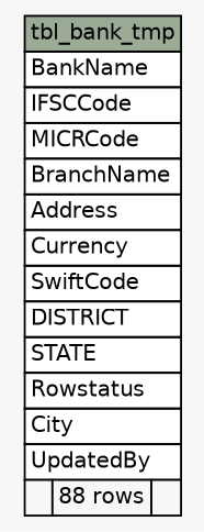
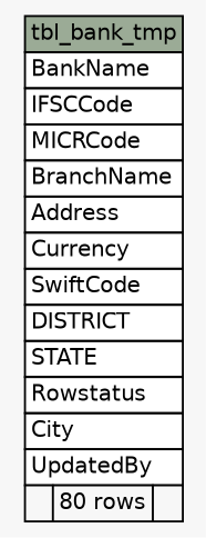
  digraph {
    bgcolor="#f7f7f7"
    fontname=Helvetica
    fontsize=11
    nodesep=0.18
    rankdir=RL
    ranksep=0.46
-   n1 [fontname=Helvetica fontsize=11 label=<     <TABLE BORDER="0" CELLBORDER="1" CELLSPACING="0" BGCOLOR="#ffffff">       <TR><TD COLSPAN="3" BGCOLOR="#9bab96" ALIGN="CENTER">tbl_bank_tmp</TD></TR>       <TR><TD PORT="BankName" COLSPAN="3" ALIGN="LEFT">BankName</TD></TR>       <TR><TD PORT="IFSCCode" COLSPAN="3" ALIGN="LEFT">IFSCCode</TD></TR>       <TR><TD PORT="MICRCode" COLSPAN="3" ALIGN="LEFT">MICRCode</TD></TR>       <TR><TD PORT="BranchName" COLSPAN="3" ALIGN="LEFT">BranchName</TD></TR>       <TR><TD PORT="Address" COLSPAN="3" ALIGN="LEFT">Address</TD></TR>       <TR><TD PORT="Currency" COLSPAN="3" ALIGN="LEFT">Currency</TD></TR>       <TR><TD PORT="SwiftCode" COLSPAN="3" ALIGN="LEFT">SwiftCode</TD></TR>       <TR><TD PORT="DISTRICT" COLSPAN="3" ALIGN="LEFT">DISTRICT</TD></TR>       <TR><TD PORT="STATE" COLSPAN="3" ALIGN="LEFT">STATE</TD></TR>       <TR><TD PORT="Rowstatus" COLSPAN="3" ALIGN="LEFT">Rowstatus</TD></TR>       <TR><TD PORT="City" COLSPAN="3" ALIGN="LEFT">City</TD></TR>       <TR><TD PORT="UpdatedBy" COLSPAN="3" ALIGN="LEFT">UpdatedBy</TD></TR>       <TR><TD ALIGN="LEFT" BGCOLOR="#f7f7f7">  </TD><TD ALIGN="RIGHT" BGCOLOR="#f7f7f7">88 rows</TD><TD ALIGN="RIGHT" BGCOLOR="#f7f7f7">  </TD></TR>     </TABLE>> shape=plaintext]
+   n1 [fontname=Helvetica fontsize=11 label=<     <TABLE BORDER="0" CELLBORDER="1" CELLSPACING="0" BGCOLOR="#ffffff">       <TR><TD COLSPAN="3" BGCOLOR="#9bab96" ALIGN="CENTER">tbl_bank_tmp</TD></TR>       <TR><TD PORT="BankName" COLSPAN="3" ALIGN="LEFT">BankName</TD></TR>       <TR><TD PORT="IFSCCode" COLSPAN="3" ALIGN="LEFT">IFSCCode</TD></TR>       <TR><TD PORT="MICRCode" COLSPAN="3" ALIGN="LEFT">MICRCode</TD></TR>       <TR><TD PORT="BranchName" COLSPAN="3" ALIGN="LEFT">BranchName</TD></TR>       <TR><TD PORT="Address" COLSPAN="3" ALIGN="LEFT">Address</TD></TR>       <TR><TD PORT="Currency" COLSPAN="3" ALIGN="LEFT">Currency</TD></TR>       <TR><TD PORT="SwiftCode" COLSPAN="3" ALIGN="LEFT">SwiftCode</TD></TR>       <TR><TD PORT="DISTRICT" COLSPAN="3" ALIGN="LEFT">DISTRICT</TD></TR>       <TR><TD PORT="STATE" COLSPAN="3" ALIGN="LEFT">STATE</TD></TR>       <TR><TD PORT="Rowstatus" COLSPAN="3" ALIGN="LEFT">Rowstatus</TD></TR>       <TR><TD PORT="City" COLSPAN="3" ALIGN="LEFT">City</TD></TR>       <TR><TD PORT="UpdatedBy" COLSPAN="3" ALIGN="LEFT">UpdatedBy</TD></TR>       <TR><TD ALIGN="LEFT" BGCOLOR="#f7f7f7">  </TD><TD ALIGN="RIGHT" BGCOLOR="#f7f7f7">80 rows</TD><TD ALIGN="RIGHT" BGCOLOR="#f7f7f7">  </TD></TR>     </TABLE>> shape=plaintext]
  }
